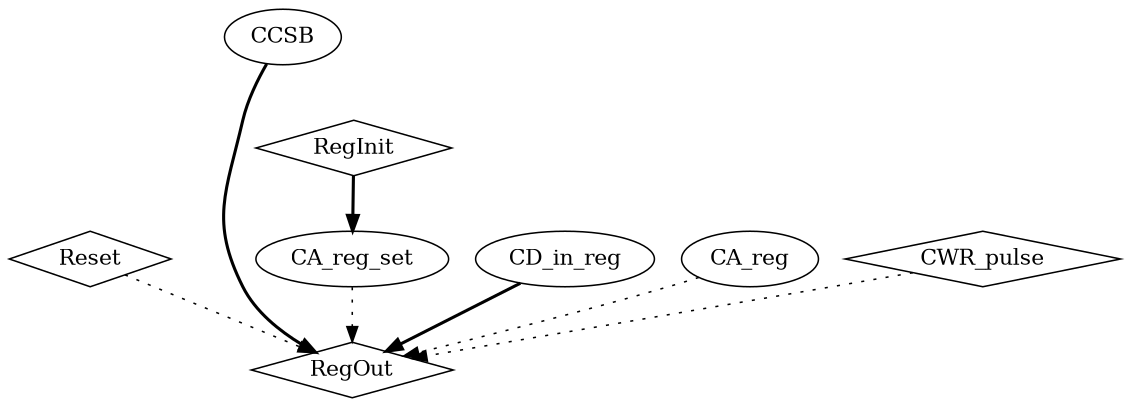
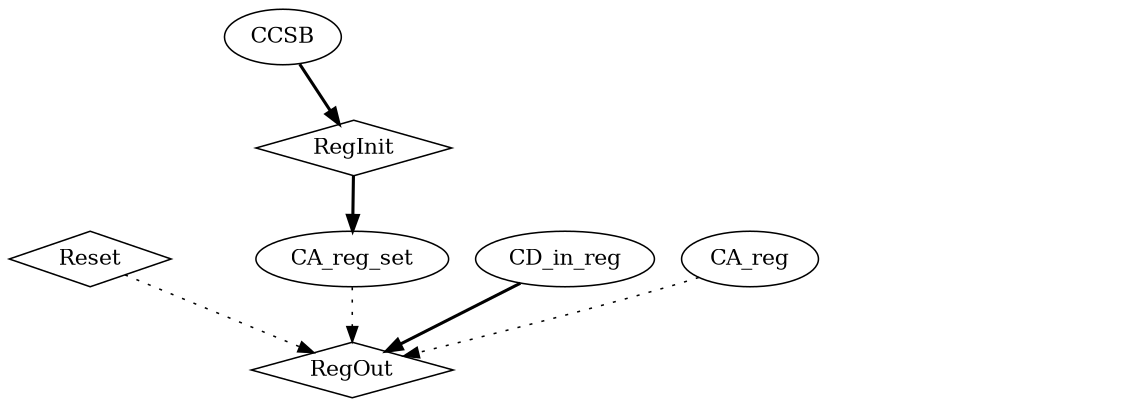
  strict digraph {
    fontname="DejaVu Serif"
    node [fontname="DejaVu Serif" shape=diamond]
    edge [fontname="DejaVu Serif" style=dotted weight=1.0]
    Reset
    RegOut
    CCSB [shape=ellipse]
    CA_reg_set [shape=ellipse]
    CD_in_reg [shape=ellipse]
    CA_reg [shape=ellipse]
-   CWR_pulse
    RegInit
    Reset -> RegOut [weight=2.0]
-   CCSB -> RegOut [style=bold]
+   CCSB -> RegInit [style=bold]
    CA_reg_set -> RegOut
    CD_in_reg -> RegOut [style=bold]
    CA_reg -> RegOut
-   CWR_pulse -> RegOut
    RegInit -> CA_reg_set [style=bold]
  }
